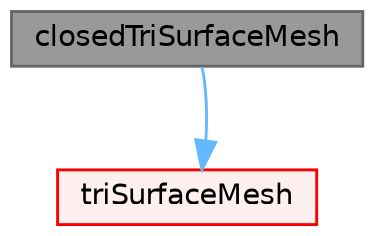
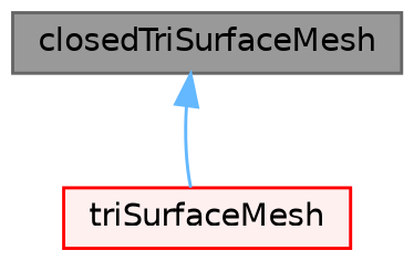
  digraph {
    node [fontname=Helvetica fontsize=10 shape=box style=filled]
    n1 [color=gray40 fillcolor=grey60 fontcolor=black height=0.2 label=closedTriSurfaceMesh width=0.4]
    n2 [color=red fillcolor="#FFF0F0" height=0.2 label=triSurfaceMesh width=0.4]
-   n2 -> n1 [color=steelblue1 dir=back fontname=Helvetica fontsize=10 labelfontname=Helvetica labelfontsize=10 style=solid]
+   n1 -> n2 [color=steelblue1 dir=back fontname=Helvetica fontsize=10 labelfontname=Helvetica labelfontsize=10 style=solid]
  }
